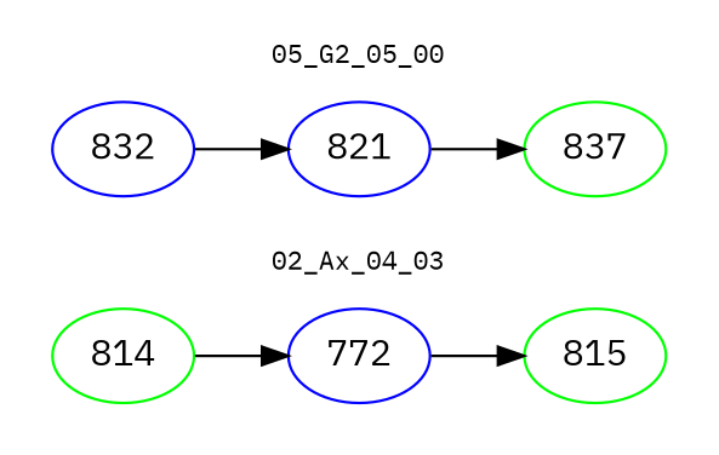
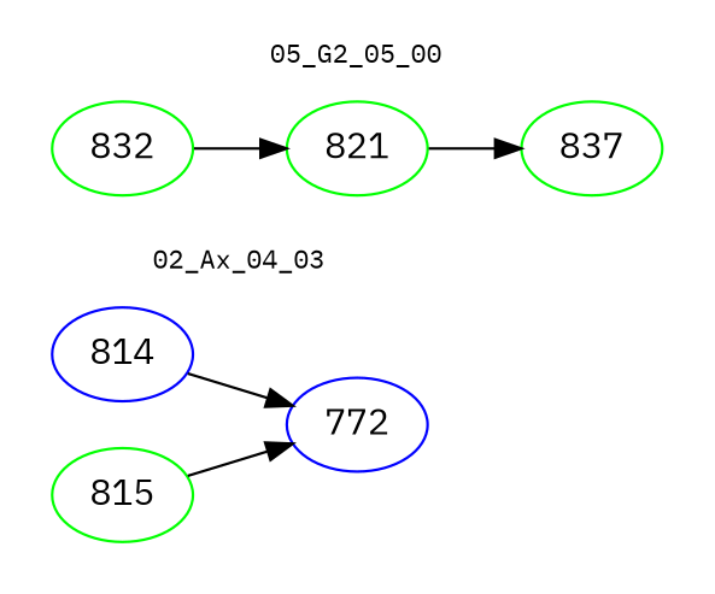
  digraph {
    fontname="IBM Plex Mono"
    rankdir=LR
    node [color=blue fontname="IBM Plex Mono"]
    edge [color=black fontname="IBM Plex Mono"]
-   n1 [color=green label=814]
+   n1 [label=814]
    n2 [label=772]
    n3 [color=green label=815]
-   n4 [label=832]
-   n5 [label=821]
+   n4 [color=green label=832]
+   n5 [color=green label=821]
    n6 [color=green label=837]
    subgraph cluster_1 {
      color=white
      fontsize=10
      label="02_Ax_04_03"
      n1
      n2
      n3
    }
    subgraph cluster_2 {
      color=white
      fontsize=10
      label="05_G2_05_00"
      n4
      n5
      n6
    }
    n1 -> n2
-   n2 -> n3
+   n3 -> n2
    n4 -> n5
    n5 -> n6
  }
